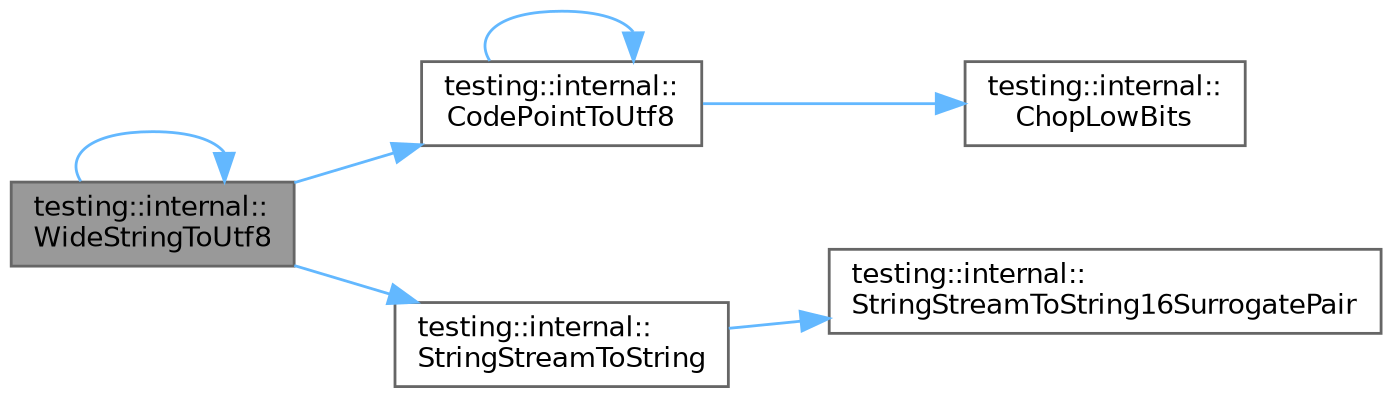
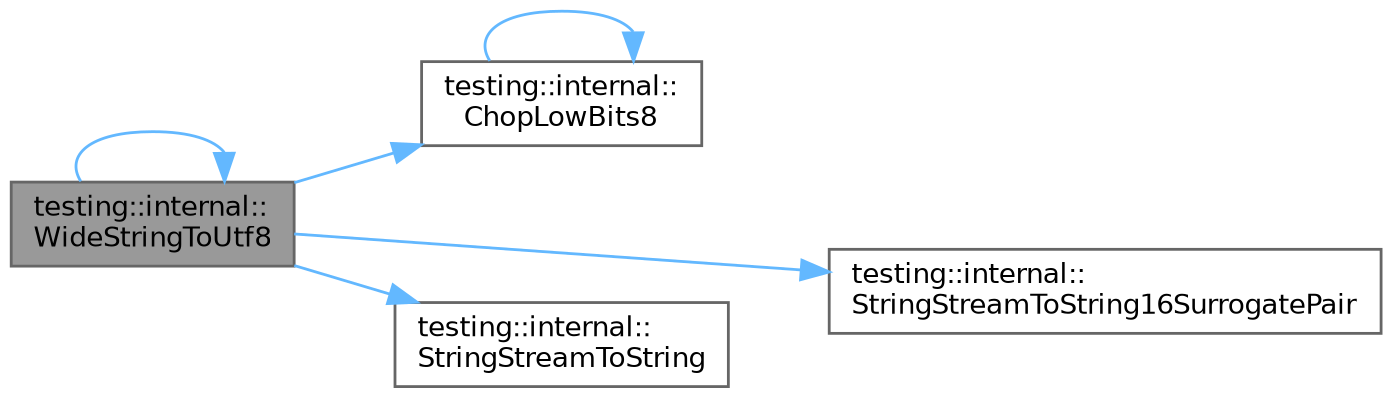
  digraph {
    rankdir=LR
    node [color=grey40 fillcolor=white fontname=Helvetica fontsize=10 shape=box style=filled]
    edge [color=steelblue1 fontname=Helvetica fontsize=10 labelfontname=Helvetica labelfontsize=10 style=solid]
    n1 [color=gray40 fillcolor=grey60 fontcolor=black height=0.2 label="testing::internal::\lWideStringToUtf8" width=0.4]
-   n2 [height=0.2 label="testing::internal::\lCodePointToUtf8" width=0.4]
+   n2 [height=0.2 label="testing::internal::\lChopLowBits8" width=0.4]
    n3 [height=0.2 label="testing::internal::\lStringStreamToString16SurrogatePair" width=0.4]
    n4 [height=0.2 label="testing::internal::\lStringStreamToString" width=0.4]
-   n5 [height=0.2 label="testing::internal::\lChopLowBits" width=0.4]
    n1 -> n1
    n1 -> n2
-   n4 -> n3
+   n1 -> n3
    n1 -> n4
    n2 -> n2
-   n2 -> n5
  }
